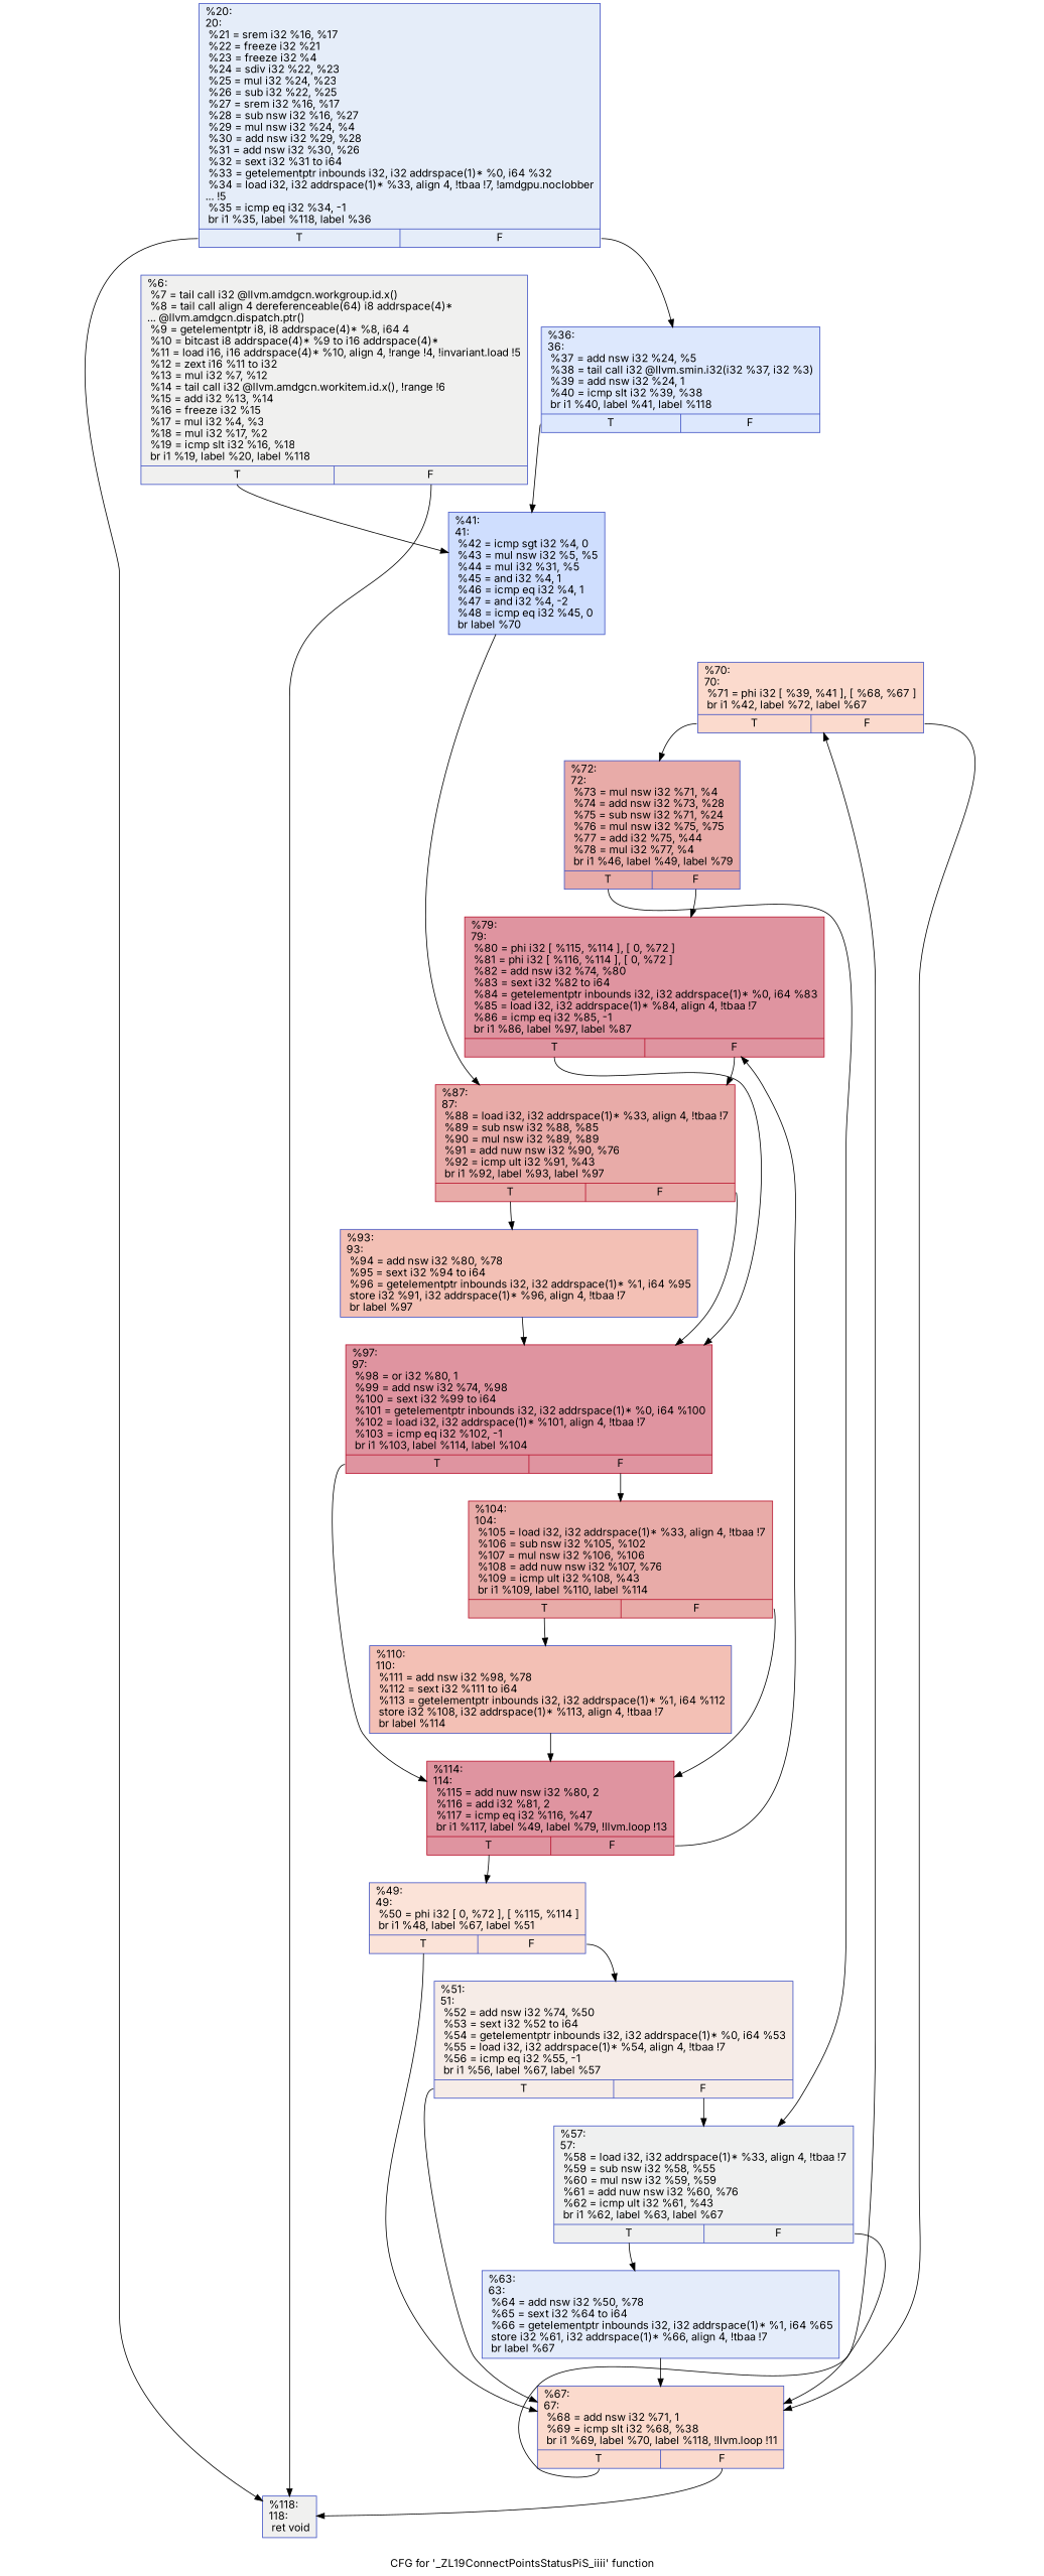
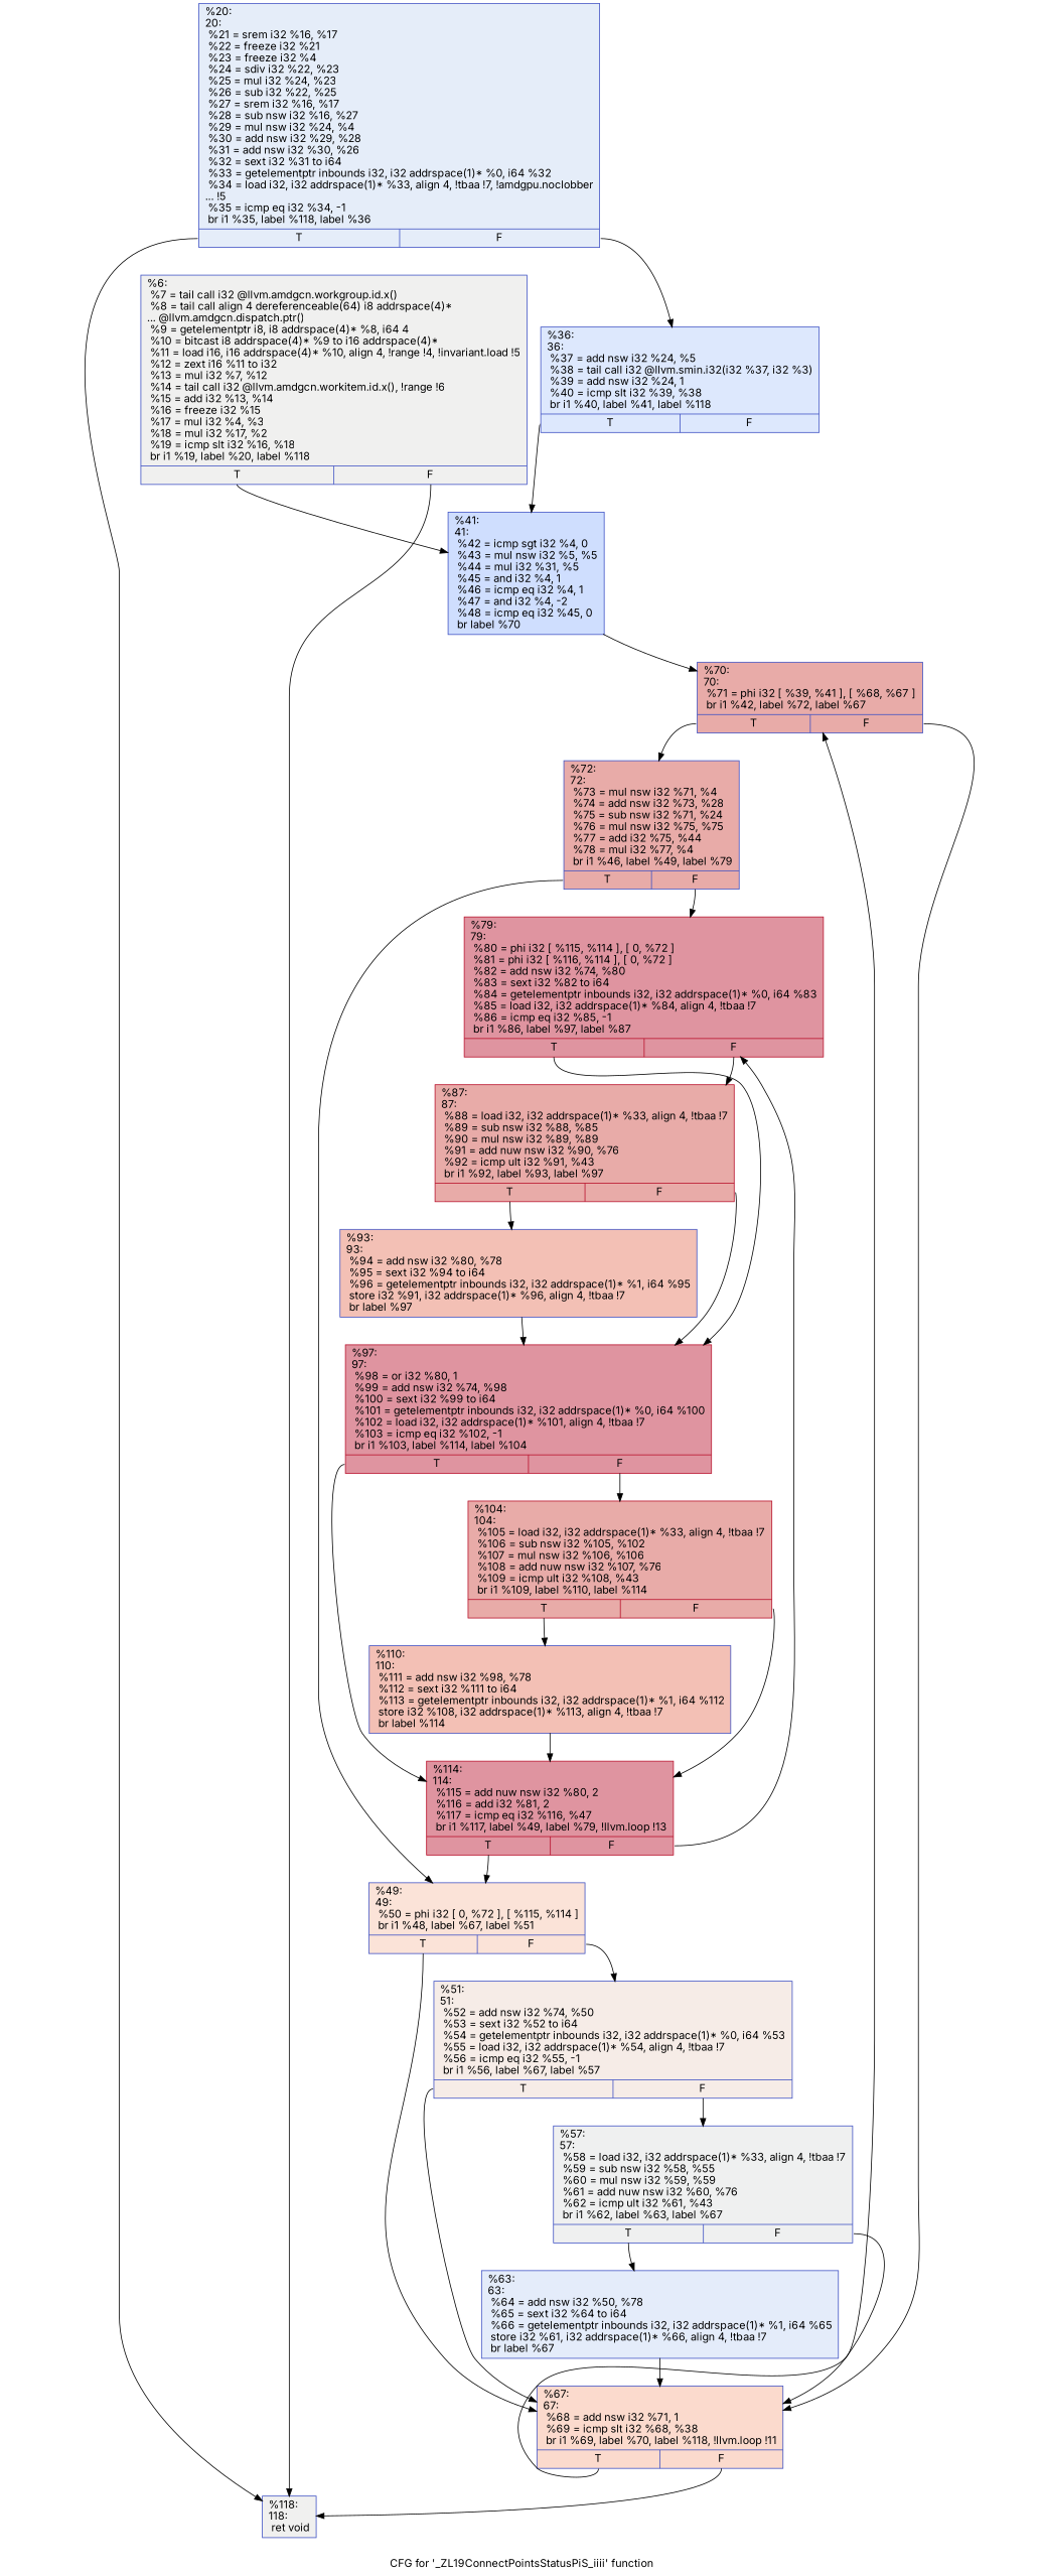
  digraph {
    fontname=Inter
    label="CFG for '_ZL19ConnectPointsStatusPiS_iiii' function"
    node [color="#3d50c3ff" fillcolor="#cc403a70" fontname=Inter shape=record style=filled]
    edge [fontname=Inter tailport=s0]
    n1 [fillcolor="#dedcdb70" label="{%6:\l  %7 = tail call i32 @llvm.amdgcn.workgroup.id.x()\l  %8 = tail call align 4 dereferenceable(64) i8 addrspace(4)*\l... @llvm.amdgcn.dispatch.ptr()\l  %9 = getelementptr i8, i8 addrspace(4)* %8, i64 4\l  %10 = bitcast i8 addrspace(4)* %9 to i16 addrspace(4)*\l  %11 = load i16, i16 addrspace(4)* %10, align 4, !range !4, !invariant.load !5\l  %12 = zext i16 %11 to i32\l  %13 = mul i32 %7, %12\l  %14 = tail call i32 @llvm.amdgcn.workitem.id.x(), !range !6\l  %15 = add i32 %13, %14\l  %16 = freeze i32 %15\l  %17 = mul i32 %4, %3\l  %18 = mul i32 %17, %2\l  %19 = icmp slt i32 %16, %18\l  br i1 %19, label %20, label %118\l|{<s0>T|<s1>F}}"]
    n2 [fillcolor="#dedcdb70" label="{%118:\l118:                                              \l  ret void\l}"]
    n3 [fillcolor="#93b5fe70" label="{%41:\l41:                                               \l  %42 = icmp sgt i32 %4, 0\l  %43 = mul nsw i32 %5, %5\l  %44 = mul i32 %31, %5\l  %45 = and i32 %4, 1\l  %46 = icmp eq i32 %4, 1\l  %47 = and i32 %4, -2\l  %48 = icmp eq i32 %45, 0\l  br label %70\l}"]
    n4 [fillcolor="#c5d6f270" label="{%20:\l20:                                               \l  %21 = srem i32 %16, %17\l  %22 = freeze i32 %21\l  %23 = freeze i32 %4\l  %24 = sdiv i32 %22, %23\l  %25 = mul i32 %24, %23\l  %26 = sub i32 %22, %25\l  %27 = srem i32 %16, %17\l  %28 = sub nsw i32 %16, %27\l  %29 = mul nsw i32 %24, %4\l  %30 = add nsw i32 %29, %28\l  %31 = add nsw i32 %30, %26\l  %32 = sext i32 %31 to i64\l  %33 = getelementptr inbounds i32, i32 addrspace(1)* %0, i64 %32\l  %34 = load i32, i32 addrspace(1)* %33, align 4, !tbaa !7, !amdgpu.noclobber\l... !5\l  %35 = icmp eq i32 %34, -1\l  br i1 %35, label %118, label %36\l|{<s0>T|<s1>F}}"]
    n5 [fillcolor="#b2ccfb70" label="{%36:\l36:                                               \l  %37 = add nsw i32 %24, %5\l  %38 = tail call i32 @llvm.smin.i32(i32 %37, i32 %3)\l  %39 = add nsw i32 %24, 1\l  %40 = icmp slt i32 %39, %38\l  br i1 %40, label %41, label %118\l|{<s0>T|<s1>F}}"]
-   n6 [fillcolor="#f7ac8e70" label="{%70:\l70:                                               \l  %71 = phi i32 [ %39, %41 ], [ %68, %67 ]\l  br i1 %42, label %72, label %67\l|{<s0>T|<s1>F}}"]
+   n6 [label="{%70:\l70:                                               \l  %71 = phi i32 [ %39, %41 ], [ %68, %67 ]\l  br i1 %42, label %72, label %67\l|{<s0>T|<s1>F}}"]
    n7 [fillcolor="#f7ac8e70" label="{%67:\l67:                                               \l  %68 = add nsw i32 %71, 1\l  %69 = icmp slt i32 %68, %38\l  br i1 %69, label %70, label %118, !llvm.loop !11\l|{<s0>T|<s1>F}}"]
    n8 [label="{%72:\l72:                                               \l  %73 = mul nsw i32 %71, %4\l  %74 = add nsw i32 %73, %28\l  %75 = sub nsw i32 %71, %24\l  %76 = mul nsw i32 %75, %75\l  %77 = add i32 %75, %44\l  %78 = mul i32 %77, %4\l  br i1 %46, label %49, label %79\l|{<s0>T|<s1>F}}"]
    n9 [fillcolor="#f6bfa670" label="{%49:\l49:                                               \l  %50 = phi i32 [ 0, %72 ], [ %115, %114 ]\l  br i1 %48, label %67, label %51\l|{<s0>T|<s1>F}}"]
    n10 [color="#b70d28ff" fillcolor="#b70d2870" label="{%79:\l79:                                               \l  %80 = phi i32 [ %115, %114 ], [ 0, %72 ]\l  %81 = phi i32 [ %116, %114 ], [ 0, %72 ]\l  %82 = add nsw i32 %74, %80\l  %83 = sext i32 %82 to i64\l  %84 = getelementptr inbounds i32, i32 addrspace(1)* %0, i64 %83\l  %85 = load i32, i32 addrspace(1)* %84, align 4, !tbaa !7\l  %86 = icmp eq i32 %85, -1\l  br i1 %86, label %97, label %87\l|{<s0>T|<s1>F}}"]
    n11 [fillcolor="#ead5c970" label="{%51:\l51:                                               \l  %52 = add nsw i32 %74, %50\l  %53 = sext i32 %52 to i64\l  %54 = getelementptr inbounds i32, i32 addrspace(1)* %0, i64 %53\l  %55 = load i32, i32 addrspace(1)* %54, align 4, !tbaa !7\l  %56 = icmp eq i32 %55, -1\l  br i1 %56, label %67, label %57\l|{<s0>T|<s1>F}}"]
    n12 [fillcolor="#dbdcde70" label="{%57:\l57:                                               \l  %58 = load i32, i32 addrspace(1)* %33, align 4, !tbaa !7\l  %59 = sub nsw i32 %58, %55\l  %60 = mul nsw i32 %59, %59\l  %61 = add nuw nsw i32 %60, %76\l  %62 = icmp ult i32 %61, %43\l  br i1 %62, label %63, label %67\l|{<s0>T|<s1>F}}"]
    n13 [fillcolor="#c1d4f470" label="{%63:\l63:                                               \l  %64 = add nsw i32 %50, %78\l  %65 = sext i32 %64 to i64\l  %66 = getelementptr inbounds i32, i32 addrspace(1)* %1, i64 %65\l  store i32 %61, i32 addrspace(1)* %66, align 4, !tbaa !7\l  br label %67\l}"]
    n14 [color="#b70d28ff" fillcolor="#b70d2870" label="{%97:\l97:                                               \l  %98 = or i32 %80, 1\l  %99 = add nsw i32 %74, %98\l  %100 = sext i32 %99 to i64\l  %101 = getelementptr inbounds i32, i32 addrspace(1)* %0, i64 %100\l  %102 = load i32, i32 addrspace(1)* %101, align 4, !tbaa !7\l  %103 = icmp eq i32 %102, -1\l  br i1 %103, label %114, label %104\l|{<s0>T|<s1>F}}"]
    n15 [color="#b70d28ff" label="{%87:\l87:                                               \l  %88 = load i32, i32 addrspace(1)* %33, align 4, !tbaa !7\l  %89 = sub nsw i32 %88, %85\l  %90 = mul nsw i32 %89, %89\l  %91 = add nuw nsw i32 %90, %76\l  %92 = icmp ult i32 %91, %43\l  br i1 %92, label %93, label %97\l|{<s0>T|<s1>F}}"]
    n16 [color="#b70d28ff" fillcolor="#b70d2870" label="{%114:\l114:                                              \l  %115 = add nuw nsw i32 %80, 2\l  %116 = add i32 %81, 2\l  %117 = icmp eq i32 %116, %47\l  br i1 %117, label %49, label %79, !llvm.loop !13\l|{<s0>T|<s1>F}}"]
    n17 [color="#b70d28ff" label="{%104:\l104:                                              \l  %105 = load i32, i32 addrspace(1)* %33, align 4, !tbaa !7\l  %106 = sub nsw i32 %105, %102\l  %107 = mul nsw i32 %106, %106\l  %108 = add nuw nsw i32 %107, %76\l  %109 = icmp ult i32 %108, %43\l  br i1 %109, label %110, label %114\l|{<s0>T|<s1>F}}"]
    n18 [fillcolor="#e5705870" label="{%93:\l93:                                               \l  %94 = add nsw i32 %80, %78\l  %95 = sext i32 %94 to i64\l  %96 = getelementptr inbounds i32, i32 addrspace(1)* %1, i64 %95\l  store i32 %91, i32 addrspace(1)* %96, align 4, !tbaa !7\l  br label %97\l}"]
    n19 [fillcolor="#e5705870" label="{%110:\l110:                                              \l  %111 = add nsw i32 %98, %78\l  %112 = sext i32 %111 to i64\l  %113 = getelementptr inbounds i32, i32 addrspace(1)* %1, i64 %112\l  store i32 %108, i32 addrspace(1)* %113, align 4, !tbaa !7\l  br label %114\l}"]
    n1 -> n2 [tailport=s1]
    n1 -> n3
-   n3 -> n15
+   n3 -> n6
    n4 -> n2
    n4 -> n5 [tailport=s1]
    n5 -> n3
    n6 -> n7 [tailport=s1]
    n6 -> n8
    n7 -> n2 [tailport=s1]
    n7 -> n6
-   n8 -> n12
+   n8 -> n9
    n8 -> n10 [tailport=s1]
    n9 -> n7
    n9 -> n11 [tailport=s1]
    n10 -> n14
    n10 -> n15 [tailport=s1]
    n11 -> n7
    n11 -> n12 [tailport=s1]
    n12 -> n7 [tailport=s1]
    n12 -> n13
    n13 -> n7
    n14 -> n16
    n14 -> n17 [tailport=s1]
    n15 -> n14 [tailport=s1]
    n15 -> n18
    n16 -> n9
    n16 -> n10 [tailport=s1]
    n17 -> n16 [tailport=s1]
    n17 -> n19
    n18 -> n14
    n19 -> n16
  }
